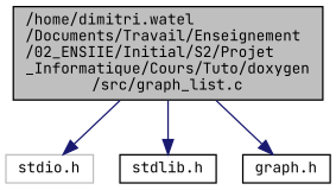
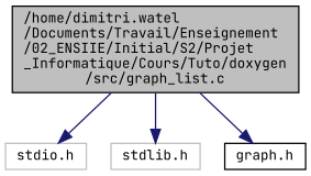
  digraph {
    fontname="JetBrains Mono"
    node [color=black fillcolor=white fontname="JetBrains Mono" fontsize=10 shape=record style=filled]
    edge [color=midnightblue fontname="JetBrains Mono" fontsize=10 labelfontname=Helvetica labelfontsize=10 style=solid]
    n1 [fillcolor=grey75 fontcolor=black height=0.2 label="/home/dimitri.watel\l/Documents/Travail/Enseignement\l/02_ENSIIE/Initial/S2/Projet\l_Informatique/Cours/Tuto/doxygen\l/src/graph_list.c" width=0.4]
    n2 [color=grey75 height=0.2 label="stdio.h" width=0.4]
-   n3 [height=0.2 label="stdlib.h" width=0.4]
+   n3 [color=grey75 height=0.2 label="stdlib.h" width=0.4]
    n4 [height=0.2 label="graph.h" width=0.4]
    n1 -> n2
    n1 -> n3
    n1 -> n4
  }
